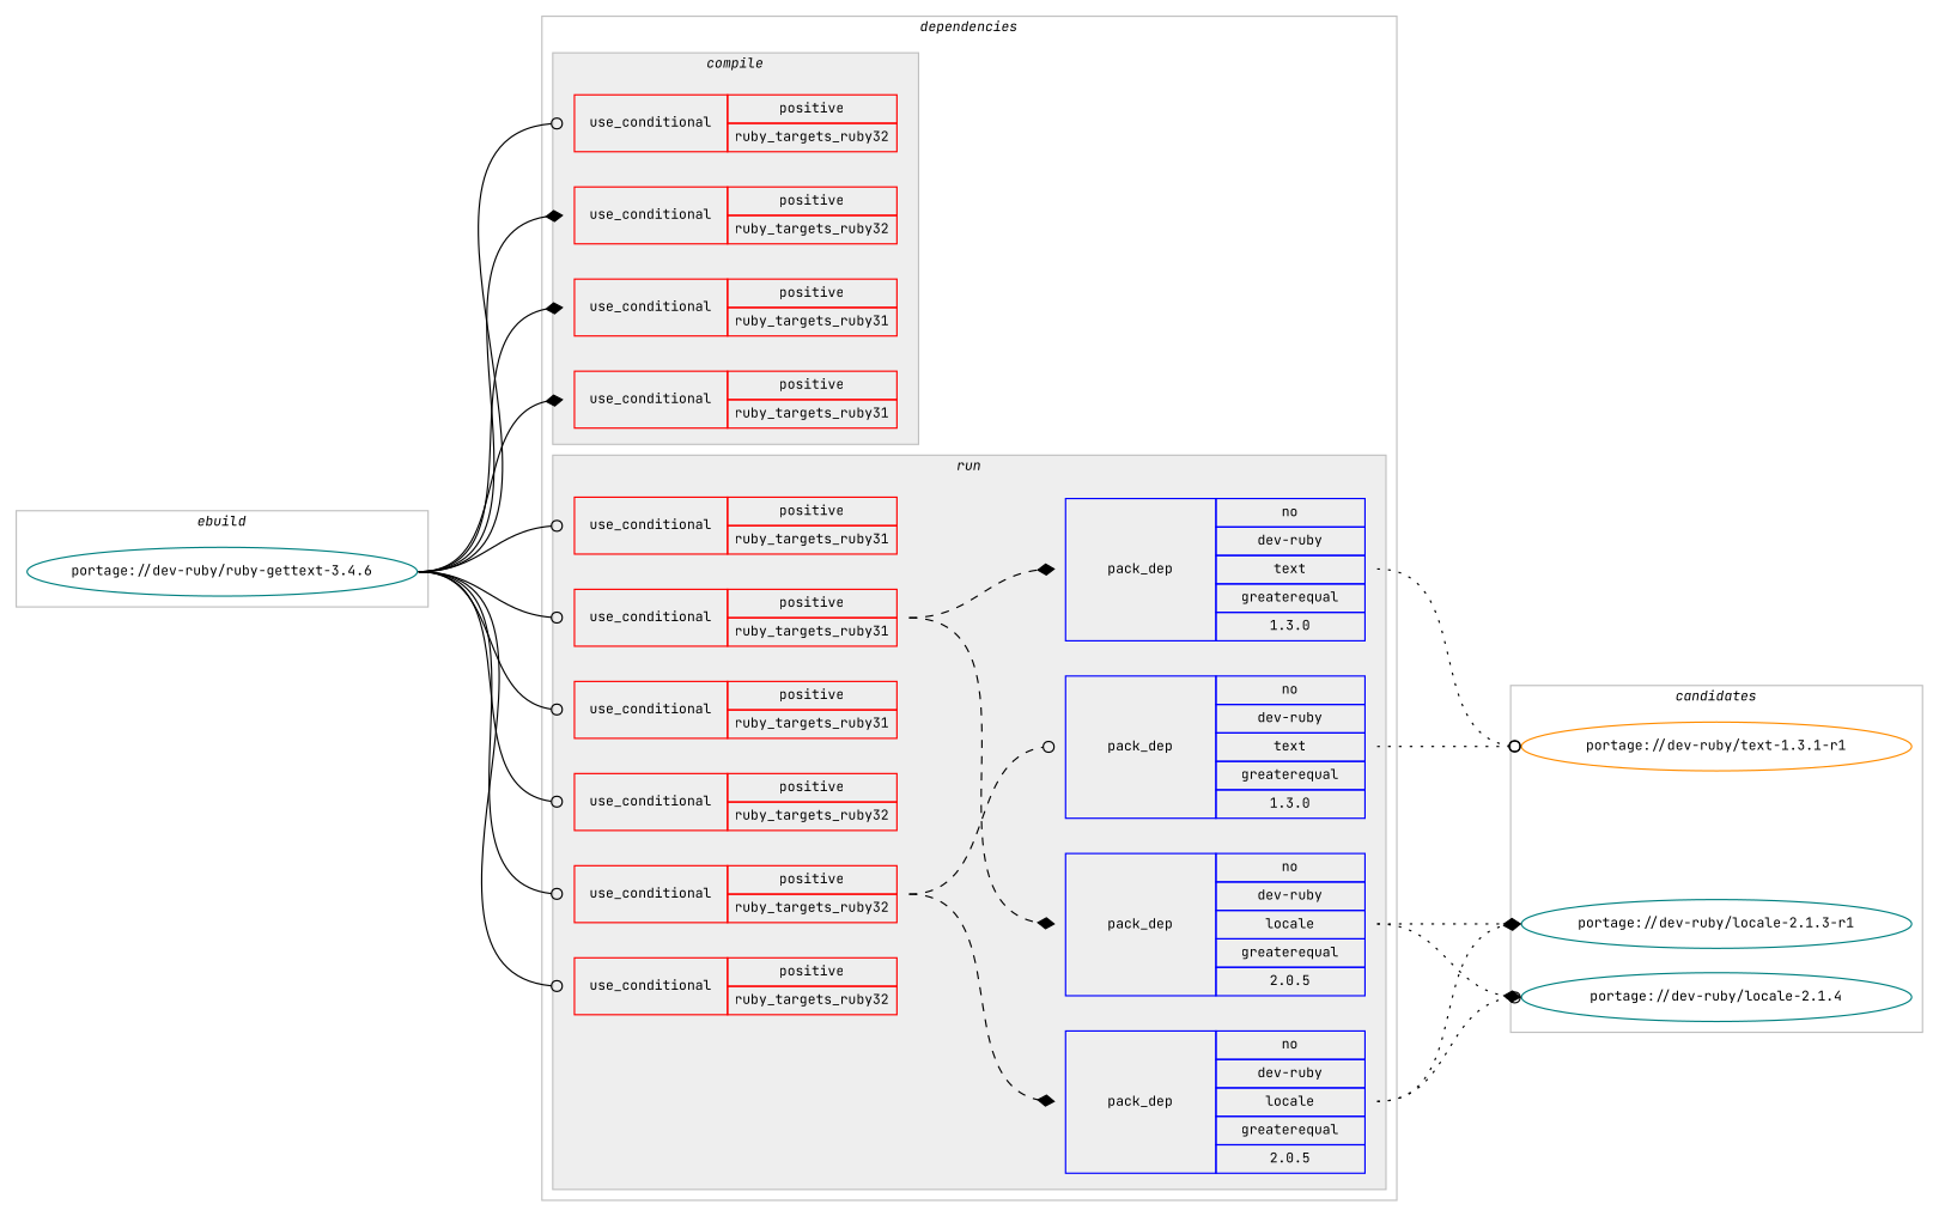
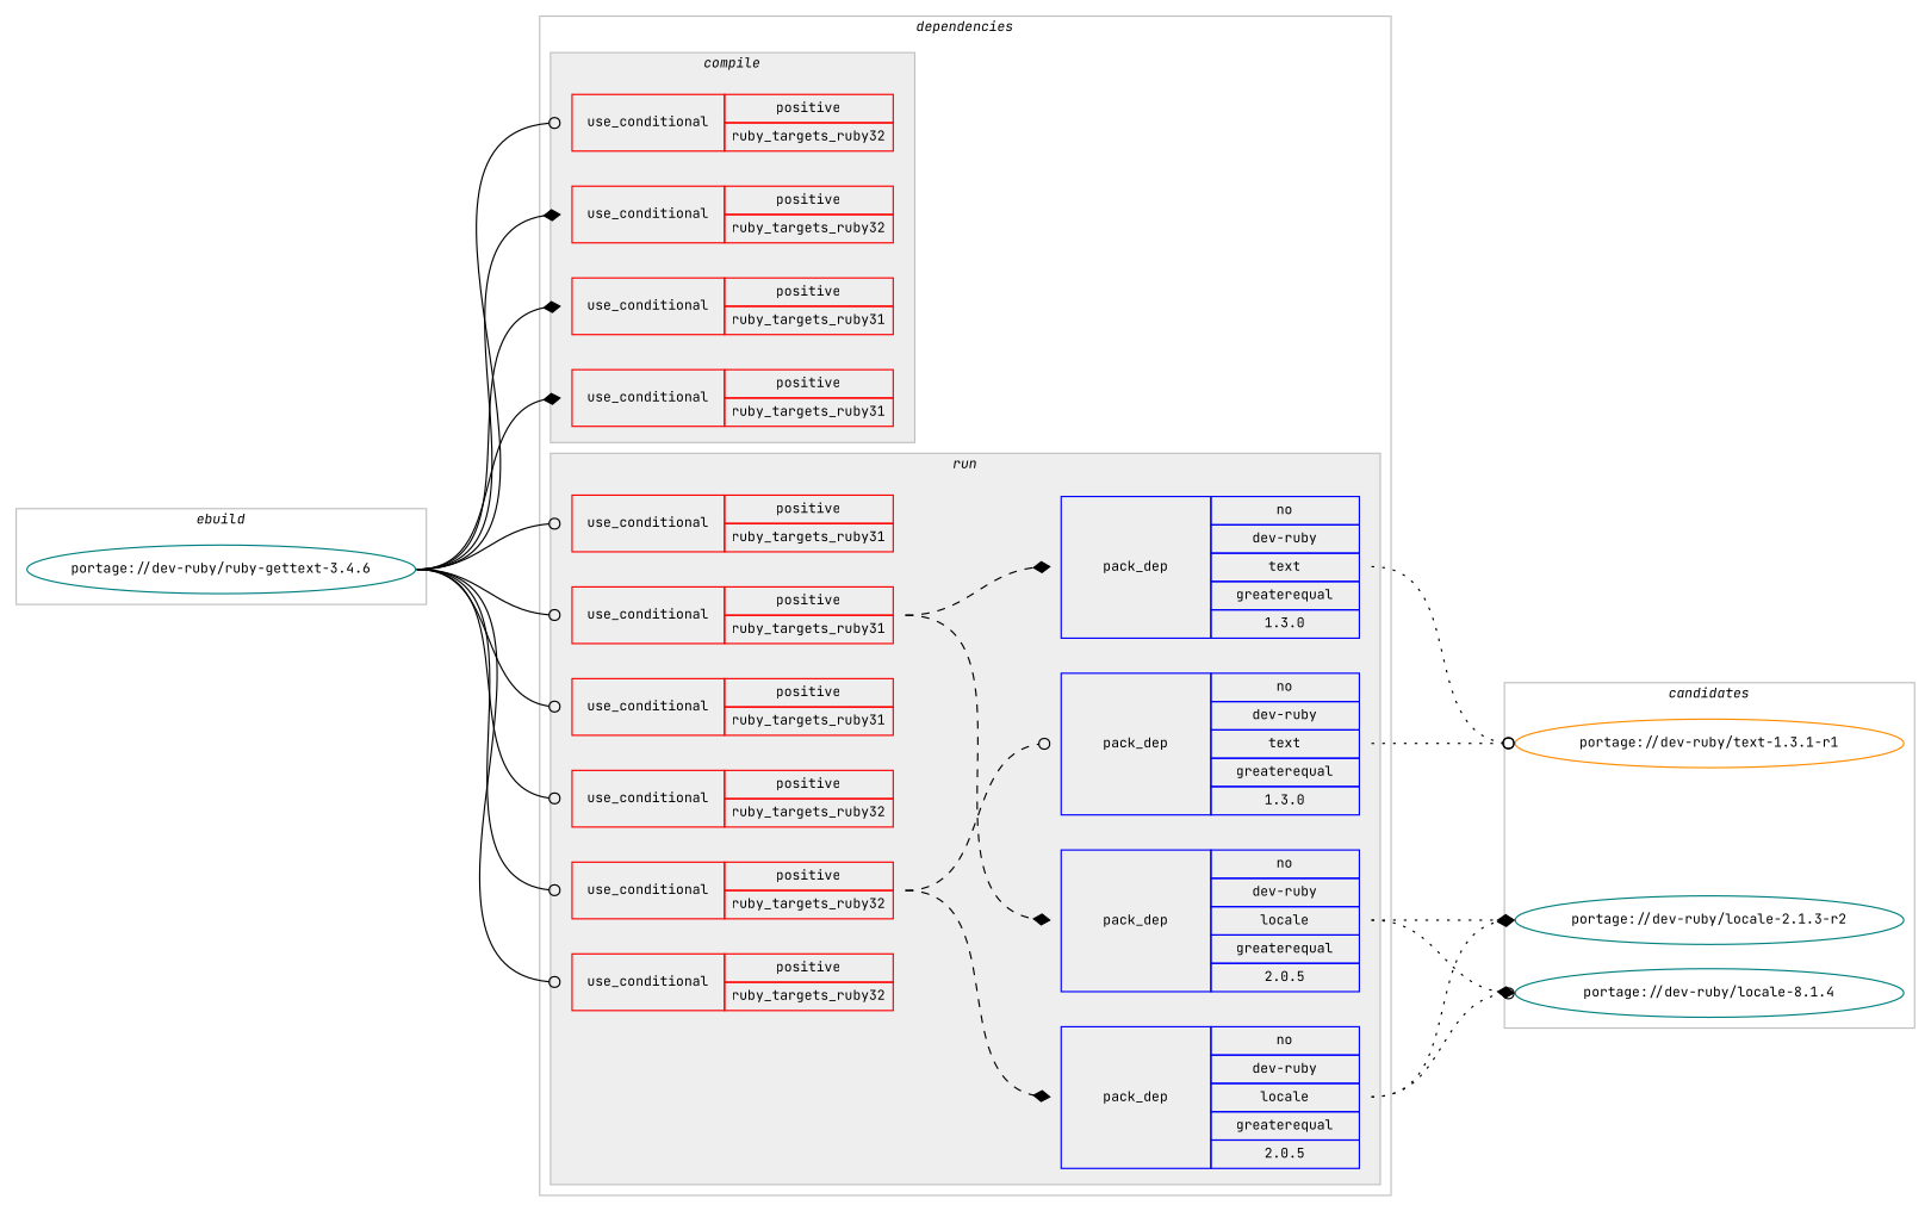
  digraph {
    compound=true
    concentrate=true
    fontname="JetBrains Mono"
    fontsize=10
    newrank=true
    rankdir=LR
    ranksep=1.5
    node [color=red fontname="JetBrains Mono" fontsize=10 shape=none]
    edge [arrowhead=odot fontname="JetBrains Mono" headport=w style=solid tailport=e weight=20]
    n1 [color=teal label="portage://dev-ruby/ruby-gettext-3.4.6" width=4 shape=""]
    n2 [label=<<TABLE BORDER="0" CELLBORDER="1" CELLSPACING="0" CELLPADDING="4"><TR><TD ROWSPAN="3" CELLPADDING="10">use_conditional</TD></TR><TR><TD>positive</TD></TR><TR><TD>ruby_targets_ruby31</TD></TR></TABLE>>]
    n3 [label=<<TABLE BORDER="0" CELLBORDER="1" CELLSPACING="0" CELLPADDING="4"><TR><TD ROWSPAN="3" CELLPADDING="10">use_conditional</TD></TR><TR><TD>positive</TD></TR><TR><TD>ruby_targets_ruby31</TD></TR></TABLE>>]
    n4 [label=<<TABLE BORDER="0" CELLBORDER="1" CELLSPACING="0" CELLPADDING="4"><TR><TD ROWSPAN="3" CELLPADDING="10">use_conditional</TD></TR><TR><TD>positive</TD></TR><TR><TD>ruby_targets_ruby32</TD></TR></TABLE>>]
    n5 [label=<<TABLE BORDER="0" CELLBORDER="1" CELLSPACING="0" CELLPADDING="4"><TR><TD ROWSPAN="3" CELLPADDING="10">use_conditional</TD></TR><TR><TD>positive</TD></TR><TR><TD>ruby_targets_ruby32</TD></TR></TABLE>>]
    n6 [label=<<TABLE BORDER="0" CELLBORDER="1" CELLSPACING="0" CELLPADDING="4"><TR><TD ROWSPAN="3" CELLPADDING="10">use_conditional</TD></TR><TR><TD>positive</TD></TR><TR><TD>ruby_targets_ruby31</TD></TR></TABLE>>]
    n7 [color=blue label=<<TABLE BORDER="0" CELLBORDER="1" CELLSPACING="0" CELLPADDING="4" WIDTH="220"><TR><TD ROWSPAN="6" CELLPADDING="30">pack_dep</TD></TR><TR><TD WIDTH="110">no</TD></TR><TR><TD>dev-ruby</TD></TR><TR><TD>locale</TD></TR><TR><TD>greaterequal</TD></TR><TR><TD>2.0.5</TD></TR></TABLE>>]
    n8 [color=blue label=<<TABLE BORDER="0" CELLBORDER="1" CELLSPACING="0" CELLPADDING="4" WIDTH="220"><TR><TD ROWSPAN="6" CELLPADDING="30">pack_dep</TD></TR><TR><TD WIDTH="110">no</TD></TR><TR><TD>dev-ruby</TD></TR><TR><TD>text</TD></TR><TR><TD>greaterequal</TD></TR><TR><TD>1.3.0</TD></TR></TABLE>>]
    n9 [label=<<TABLE BORDER="0" CELLBORDER="1" CELLSPACING="0" CELLPADDING="4"><TR><TD ROWSPAN="3" CELLPADDING="10">use_conditional</TD></TR><TR><TD>positive</TD></TR><TR><TD>ruby_targets_ruby31</TD></TR></TABLE>>]
    n10 [label=<<TABLE BORDER="0" CELLBORDER="1" CELLSPACING="0" CELLPADDING="4"><TR><TD ROWSPAN="3" CELLPADDING="10">use_conditional</TD></TR><TR><TD>positive</TD></TR><TR><TD>ruby_targets_ruby31</TD></TR></TABLE>>]
    n11 [label=<<TABLE BORDER="0" CELLBORDER="1" CELLSPACING="0" CELLPADDING="4"><TR><TD ROWSPAN="3" CELLPADDING="10">use_conditional</TD></TR><TR><TD>positive</TD></TR><TR><TD>ruby_targets_ruby32</TD></TR></TABLE>>]
    n12 [color=blue label=<<TABLE BORDER="0" CELLBORDER="1" CELLSPACING="0" CELLPADDING="4" WIDTH="220"><TR><TD ROWSPAN="6" CELLPADDING="30">pack_dep</TD></TR><TR><TD WIDTH="110">no</TD></TR><TR><TD>dev-ruby</TD></TR><TR><TD>locale</TD></TR><TR><TD>greaterequal</TD></TR><TR><TD>2.0.5</TD></TR></TABLE>>]
    n13 [color=blue label=<<TABLE BORDER="0" CELLBORDER="1" CELLSPACING="0" CELLPADDING="4" WIDTH="220"><TR><TD ROWSPAN="6" CELLPADDING="30">pack_dep</TD></TR><TR><TD WIDTH="110">no</TD></TR><TR><TD>dev-ruby</TD></TR><TR><TD>text</TD></TR><TR><TD>greaterequal</TD></TR><TR><TD>1.3.0</TD></TR></TABLE>>]
    n14 [label=<<TABLE BORDER="0" CELLBORDER="1" CELLSPACING="0" CELLPADDING="4"><TR><TD ROWSPAN="3" CELLPADDING="10">use_conditional</TD></TR><TR><TD>positive</TD></TR><TR><TD>ruby_targets_ruby32</TD></TR></TABLE>>]
    n15 [label=<<TABLE BORDER="0" CELLBORDER="1" CELLSPACING="0" CELLPADDING="4"><TR><TD ROWSPAN="3" CELLPADDING="10">use_conditional</TD></TR><TR><TD>positive</TD></TR><TR><TD>ruby_targets_ruby32</TD></TR></TABLE>>]
-   n16 [color=teal label="portage://dev-ruby/locale-2.1.3-r1" width=4 shape=""]
-   n17 [color=teal label="portage://dev-ruby/locale-2.1.4" width=4 shape=""]
+   n16 [color=teal label="portage://dev-ruby/locale-2.1.3-r2" width=4 shape=""]
+   n17 [color=teal label="portage://dev-ruby/locale-8.1.4" width=4 shape=""]
    n18 [color=darkorange label="portage://dev-ruby/text-1.3.1-r1" width=4 shape=""]
    subgraph cluster_1 {
      color=gray
      label=<<i>ebuild</i>>
      rank=same
      n1
    }
    subgraph cluster_2 {
      color=gray
      label=<<i>dependencies</i>>
      subgraph cluster_3 {
        color=gray
        fillcolor="#eeeeee"
        label=<<i>compile</i>>
        style=filled
        subgraph sub_4 {
          color=gray
          fillcolor="#eeeeee"
          label=<<i>compile</i>>
          style=filled
          n2
        }
        subgraph sub_5 {
          color=gray
          fillcolor="#eeeeee"
          label=<<i>compile</i>>
          style=filled
          n3
        }
        subgraph sub_6 {
          color=gray
          fillcolor="#eeeeee"
          label=<<i>compile</i>>
          style=filled
          n4
        }
        subgraph sub_7 {
          color=gray
          fillcolor="#eeeeee"
          label=<<i>compile</i>>
          style=filled
          n5
        }
      }
      subgraph cluster_8 {
        color=gray
        fillcolor="#eeeeee"
        label=<<i>compile and run</i>>
        style=filled
      }
      subgraph cluster_9 {
        color=gray
        fillcolor="#eeeeee"
        label=<<i>run</i>>
        style=filled
        subgraph sub_10 {
          color=gray
          fillcolor="#eeeeee"
          label=<<i>run</i>>
          style=filled
          n6
        }
        subgraph sub_11 {
          color=gray
          fillcolor="#eeeeee"
          label=<<i>run</i>>
          style=filled
          n9
          subgraph sub_12 {
            color=gray
            fillcolor="#eeeeee"
            label=<<i>run</i>>
            style=filled
            n7
          }
          subgraph sub_13 {
            color=gray
            fillcolor="#eeeeee"
            label=<<i>run</i>>
            style=filled
            n8
          }
        }
        subgraph sub_14 {
          color=gray
          fillcolor="#eeeeee"
          label=<<i>run</i>>
          style=filled
          n10
        }
        subgraph sub_15 {
          color=gray
          fillcolor="#eeeeee"
          label=<<i>run</i>>
          style=filled
          n11
        }
        subgraph sub_16 {
          color=gray
          fillcolor="#eeeeee"
          label=<<i>run</i>>
          style=filled
          n14
          subgraph sub_17 {
            color=gray
            fillcolor="#eeeeee"
            label=<<i>run</i>>
            style=filled
            n12
          }
          subgraph sub_18 {
            color=gray
            fillcolor="#eeeeee"
            label=<<i>run</i>>
            style=filled
            n13
          }
        }
        subgraph sub_19 {
          color=gray
          fillcolor="#eeeeee"
          label=<<i>run</i>>
          style=filled
          n15
        }
      }
    }
    subgraph cluster_20 {
      color=gray
      label=<<i>candidates</i>>
      rank=same
      subgraph sub_21 {
        color=black
        label=<<i>candidates</i>>
        nodesep=1
        rank=same
        n16
        n17
      }
      subgraph sub_22 {
        color=black
        label=<<i>candidates</i>>
        nodesep=1
        rank=same
        n18
      }
      subgraph sub_23 {
        color=black
        label=<<i>candidates</i>>
        nodesep=1
        rank=same
        n16
        n17
      }
      subgraph sub_24 {
        color=black
        label=<<i>candidates</i>>
        nodesep=1
        rank=same
        n18
      }
    }
    n1 -> n2 [arrowhead=diamond]
    n1 -> n3 [arrowhead=diamond]
    n1 -> n4
    n1 -> n5 [arrowhead=diamond]
    n1 -> n6
    n1 -> n9
    n1 -> n10
    n1 -> n11
    n1 -> n14
    n1 -> n15
    n7 -> n16 [arrowhead=diamond style=dotted weight=100]
    n7 -> n17 [arrowhead=diamond style=dotted weight=100]
    n8 -> n18 [style=dotted weight=100]
    n9 -> n7 [arrowhead=diamond style=dashed]
    n9 -> n8 [arrowhead=diamond style=dashed]
    n12 -> n16 [arrowhead=diamond style=dotted weight=100]
    n12 -> n17 [style=dotted weight=100]
    n13 -> n18 [style=dotted weight=100]
    n14 -> n12 [arrowhead=diamond style=dashed]
    n14 -> n13 [style=dashed]
  }
